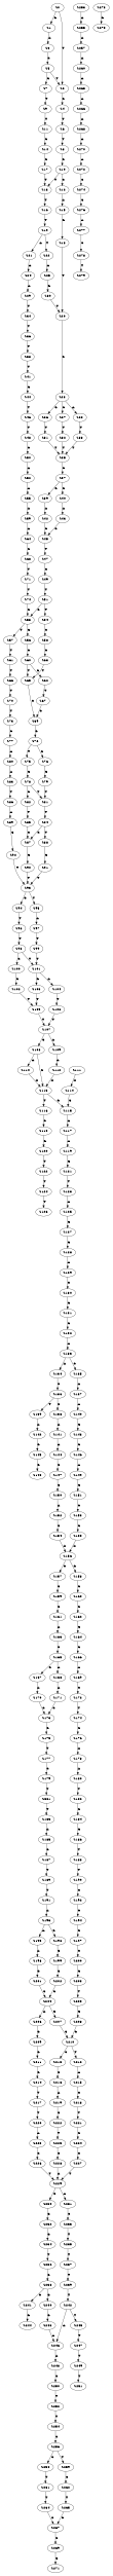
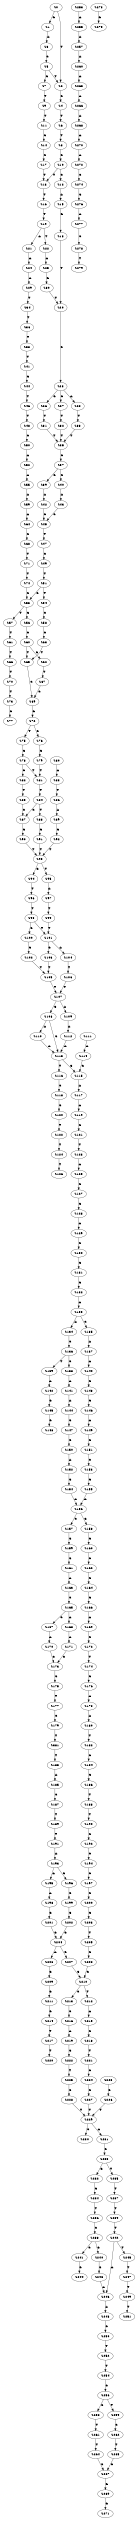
  strict digraph {
    S0
    S1
    S2
    S3
    S4
    S5
    S6
    S7
    S8
    S9
    S10
    S11
    S12
    S13
    S14
    S15
    S16
    S17
    S18
    S19
    S20
    S21
    S22
    S23
    S24
    S25
    S26
    S27
    S28
    S29
    S30
    S31
    S32
    S33
    S34
    S35
    S36
    S37
    S38
    S39
    S40
    S41
    S42
    S43
    S44
    S45
    S46
    S47
    S48
    S49
    S50
    S51
    S52
    S53
    S54
    S55
    S56
    S57
    S58
    S59
    S60
    S61
    S63
    S64
    S62
    S65
    S66
    S67
    S68
    S69
    S70
    S71
    S72
    S73
    S74
    S75
    S76
    S77
    S78
    S79
    S80
    S81
    S82
    S83
    S84
    S85
    S86
    S87
    S88
    S89
    S90
    S91
    S92
    S93
    S94
    S95
    S96
    S97
    S98
    S99
    S100
    S101
    S102
    S103
    S104
    S105
    S106
    S107
    S108
    S109
    S110
    S113
    S112
    S111
    S114
    S115
    S116
    S117
    S118
    S119
    S120
    S121
    S122
    S123
    S124
    S125
    S126
    S127
    S128
    S129
    S130
    S131
    S132
    S133
    S134
    S135
    S136
    S137
    S138
    S139
    S140
    S141
    S142
    S143
    S144
    S145
    S146
    S147
    S148
    S149
    S150
    S151
    S152
    S153
    S154
    S155
    S156
    S157
    S158
    S159
    S160
    S161
    S162
    S163
    S164
    S165
    S166
    S167
    S168
    S169
    S170
    S171
    S172
    S173
    S174
    S175
    S176
    S177
    S178
    S179
    S180
    n182 [label=S381]
    S182
    S183
    S184
    S185
    S186
    S187
    S188
    S189
    S190
    S191
    S192
    S193
    S194
    S195
    S196
    S197
    S198
    S199
    S200
    S201
    S202
    S203
    S204
    S205
    S206
    S207
    S208
    S209
    S210
    S211
    S212
    S213
    S214
    S215
    S216
    S217
    S218
    S219
    S220
    S221
    S222
    S223
    S224
    S225
    S226
    S227
    S228
    S229
    S230
    S231
    S232
    S233
    S234
    S235
    S236
    S237
    S238
    S239
    S240
    S241
    S242
    S243
    S244
    S245
    S246
    S247
    S248
    S249
    S250
    S251
    S252
    S254
    S253
    S255
    S256
    S257
    S258
    S259
    S260
    S261
    S262
    S263
    S264
    S265
    S266
    S267
    S268
    S269
    S270
    S271
    S272
    S274
    S273
    S275
    S276
    S277
    S278
    S279
    S0 -> S1 [label=G]
    S0 -> S2 [label=T]
    S1 -> S3 [label=A]
    S2 -> S4 [label=C]
    S3 -> S5 [label=C]
    S4 -> S6 [label=T]
    S5 -> S2 [label=T]
    S5 -> S7 [label=G]
    S6 -> S8 [label=T]
    S7 -> S9 [label=T]
    S8 -> S10 [label=C]
    S9 -> S11 [label=T]
    S10 -> S12 [label=C]
    S10 -> S13 [label=T]
    S11 -> S14 [label=G]
    S12 -> S15 [label=A]
    S13 -> S16 [label=T]
    S14 -> S17 [label=C]
    S15 -> S18 [label=G]
    S16 -> S19 [label=T]
    S17 -> S13 [label=T]
    S18 -> S20 [label=T]
    S19 -> S21 [label=A]
    S19 -> S22 [label=T]
    S20 -> S23 [label=C]
    S21 -> S24 [label=A]
    S22 -> S25 [label=A]
    S23 -> S26 [label=G]
    S23 -> S27 [label=C]
    S23 -> S28 [label=A]
    S24 -> S29 [label=A]
    S25 -> S30 [label=G]
    S26 -> S31 [label=T]
    S27 -> S32 [label=T]
    S28 -> S33 [label=T]
    S29 -> S34 [label=T]
    S30 -> S20 [label=T]
    S31 -> S35 [label=T]
    S32 -> S35 [label=T]
    S33 -> S35 [label=T]
    S34 -> S36 [label=T]
    S35 -> S37 [label=C]
    S36 -> S38 [label=T]
    S37 -> S39 [label=G]
    S37 -> S40 [label=C]
    S38 -> S41 [label=T]
    S39 -> S42 [label=A]
    S40 -> S43 [label=A]
    S41 -> S44 [label=G]
    S42 -> S45 [label=C]
    S43 -> S45 [label=C]
    S44 -> S46 [label=T]
    S45 -> S47 [label=T]
    S46 -> S48 [label=T]
    S47 -> S49 [label=C]
    S48 -> S50 [label=C]
    S49 -> S51 [label=T]
    S50 -> S52 [label=A]
    S51 -> S53 [label=C]
    S51 -> S54 [label=T]
    S52 -> S55 [label=A]
    S53 -> S56 [label=G]
    S53 -> S57 [label=T]
    S54 -> S58 [label=C]
    S55 -> S59 [label=A]
    S56 -> S60 [label=C]
    S57 -> S61 [label=T]
    S58 -> S63 [label=C]
    S59 -> S64 [label=A]
    S60 -> S62 [label=G]
    S60 -> S65 [label=T]
    S61 -> S66 [label=T]
    S63 -> S65 [label=T]
    S64 -> S68 [label=C]
    S62 -> S67 [label=T]
    S65 -> S69 [label=C]
    S66 -> S70 [label=T]
    S67 -> S69 [label=C]
    S68 -> S71 [label=T]
    S69 -> S72 [label=G]
    S70 -> S73 [label=T]
    S71 -> S74 [label=T]
    S72 -> S75 [label=T]
    S72 -> S76 [label=C]
    S73 -> S77 [label=C]
    S74 -> S53 [label=C]
    S75 -> S78 [label=G]
    S76 -> S79 [label=G]
-   S77 -> S80 [label=A]
    S78 -> S81 [label=T]
    S78 -> S82 [label=C]
    S79 -> S81 [label=T]
    S80 -> S83 [label=A]
    S81 -> S84 [label=T]
    S82 -> S85 [label=T]
    S83 -> S86 [label=T]
    S84 -> S87 [label=C]
    S84 -> S88 [label=T]
    S85 -> S87 [label=C]
    S86 -> S89 [label=A]
    S87 -> S90 [label=G]
    S88 -> S91 [label=G]
    S89 -> S92 [label=G]
    S90 -> S93 [label=T]
    S91 -> S93 [label=T]
    S92 -> S93 [label=T]
    S93 -> S94 [label=G]
    S93 -> S95 [label=T]
    S94 -> S96 [label=T]
    S95 -> S97 [label=A]
    S96 -> S98 [label=T]
    S97 -> S99 [label=T]
    S98 -> S100 [label=C]
    S98 -> S101 [label=T]
    S99 -> S101 [label=T]
    S100 -> S102 [label=G]
    S101 -> S103 [label=G]
    S101 -> S104 [label=A]
    S102 -> S105 [label=T]
    S103 -> S105 [label=T]
    S104 -> S106 [label=T]
    S105 -> S107 [label=T]
    S106 -> S107 [label=T]
    S107 -> S108 [label=G]
    S107 -> S109 [label=A]
    S108 -> S110 [label=A]
    S108 -> S113 [label=G]
    S109 -> S112 [label=A]
    S110 -> S113 [label=A]
    S113 -> S115 [label=G]
    S113 -> S116 [label=T]
    S112 -> S113 [label=A]
    S111 -> S114 [label=A]
    S114 -> S115 [label=G]
    S115 -> S117 [label=A]
    S116 -> S118 [label=C]
    S117 -> S119 [label=A]
    S118 -> S120 [label=G]
    S119 -> S121 [label=G]
    S120 -> S122 [label=T]
    S121 -> S123 [label=T]
    S122 -> S124 [label=T]
    S123 -> S125 [label=A]
    S124 -> S126 [label=T]
    S125 -> S127 [label=G]
    S127 -> S128 [label=G]
    S128 -> S129 [label=A]
    S129 -> S130 [label=C]
    S130 -> S131 [label=G]
    S131 -> S132 [label=G]
    S132 -> S133 [label=A]
    S133 -> S134 [label=A]
    S133 -> S135 [label=C]
    S134 -> S136 [label=C]
    S135 -> S137 [label=A]
    S136 -> S138 [label=C]
    S136 -> S139 [label=T]
    S137 -> S140 [label=A]
    S138 -> S141 [label=A]
    S139 -> S142 [label=A]
    S140 -> S143 [label=G]
    S141 -> S144 [label=A]
    S142 -> S145 [label=G]
    S143 -> S146 [label=G]
    S144 -> S147 [label=G]
    S145 -> S148 [label=G]
    S146 -> S149 [label=A]
    S147 -> S150 [label=G]
    S149 -> S151 [label=G]
    S150 -> S152 [label=A]
    S151 -> S153 [label=C]
    S152 -> S154 [label=G]
    S153 -> S155 [label=G]
    S154 -> S156 [label=A]
    S155 -> S156 [label=A]
    S156 -> S157 [label=C]
    S156 -> S158 [label=G]
    S157 -> S159 [label=G]
    S158 -> S160 [label=G]
    S159 -> S161 [label=G]
    S160 -> S162 [label=C]
    S161 -> S163 [label=A]
    S162 -> S164 [label=G]
    S163 -> S165 [label=C]
    S164 -> S166 [label=G]
    S165 -> S167 [label=C]
    S165 -> S168 [label=A]
    S166 -> S169 [label=A]
    S167 -> S170 [label=A]
    S168 -> S171 [label=A]
    S169 -> S172 [label=C]
    S170 -> S173 [label=C]
    S171 -> S173 [label=C]
    S172 -> S174 [label=T]
    S173 -> S175 [label=G]
    S174 -> S176 [label=G]
    S175 -> S177 [label=T]
    S176 -> S178 [label=A]
    S177 -> S179 [label=C]
    S178 -> S180 [label=A]
    S179 -> n182 [label=T]
    S180 -> S182 [label=T]
    n182 -> S183 [label=T]
    S182 -> S184 [label=C]
    S183 -> S185 [label=A]
    S184 -> S186 [label=G]
    S185 -> S187 [label=C]
    S186 -> S188 [label=T]
    S187 -> S189 [label=T]
    S188 -> S190 [label=T]
    S189 -> S191 [label=T]
    S190 -> S192 [label=C]
    S191 -> S193 [label=A]
    S192 -> S194 [label=C]
    S193 -> S195 [label=A]
    S193 -> S196 [label=G]
    S194 -> S197 [label=C]
    S195 -> S198 [label=A]
    S196 -> S199 [label=G]
    S197 -> S200 [label=C]
    S198 -> S201 [label=G]
    S199 -> S202 [label=G]
    S200 -> S203 [label=G]
    S201 -> S204 [label=G]
    S202 -> S204 [label=G]
    S203 -> S205 [label=T]
    S204 -> S206 [label=A]
    S204 -> S207 [label=G]
    S205 -> S208 [label=G]
    S206 -> S209 [label=G]
    S207 -> S210 [label=G]
    S208 -> S210 [label=G]
    S209 -> S211 [label=G]
    S210 -> S212 [label=T]
    S210 -> S213 [label=C]
    S211 -> S214 [label=G]
    S212 -> S215 [label=A]
    S213 -> S216 [label=C]
    S214 -> S217 [label=T]
    S215 -> S218 [label=C]
    S216 -> S219 [label=A]
    S217 -> S220 [label=T]
    S218 -> S221 [label=T]
    S219 -> S222 [label=G]
-   S220 -> S223 [label=A]
    S221 -> S224 [label=C]
    S222 -> S225 [label=T]
    S223 -> S226 [label=C]
    S224 -> S227 [label=C]
    S225 -> S228 [label=C]
    S226 -> S229 [label=T]
    S227 -> S229 [label=T]
-   S228 -> S229 [label=A]
+   S228 -> S229 [label=T]
    S229 -> S230 [label=C]
    S229 -> S231 [label=A]
-   S230 -> S232 [label=G]
+   S233 -> S232 [label=G]
    S231 -> S233 [label=C]
    S232 -> S234 [label=G]
    S233 -> S235 [label=T]
    S234 -> S236 [label=T]
    S235 -> S237 [label=T]
    S236 -> S238 [label=C]
    S237 -> S239 [label=T]
    S238 -> S240 [label=G]
    S238 -> S241 [label=C]
    S239 -> S242 [label=T]
    S240 -> S243 [label=G]
    S241 -> S244 [label=G]
    S242 -> S245 [label=T]
    S242 -> S246 [label=A]
    S243 -> S246 [label=A]
    S245 -> S247 [label=T]
    S246 -> S248 [label=A]
    S247 -> S249 [label=T]
    S248 -> S250 [label=C]
    S249 -> S251 [label=T]
    S250 -> S252 [label=T]
    S252 -> S254 [label=T]
    S254 -> S256 [label=C]
    S253 -> S255 [label=A]
    S255 -> S257 [label=A]
    S256 -> S258 [label=C]
    S256 -> S259 [label=T]
    S257 -> S260 [label=A]
    S258 -> S261 [label=T]
    S259 -> S262 [label=C]
    S260 -> S263 [label=A]
    S261 -> S264 [label=T]
    S262 -> S265 [label=T]
    S263 -> S266 [label=A]
    S264 -> S267 [label=C]
    S265 -> S267 [label=C]
    S266 -> S268 [label=A]
    S267 -> S269 [label=G]
    S268 -> S270 [label=A]
    S269 -> S271 [label=G]
    S270 -> S272 [label=A]
    S272 -> S274 [label=C]
    S274 -> S276 [label=G]
    S273 -> S275 [label=G]
    S276 -> S277 [label=A]
    S277 -> S278 [label=C]
    S278 -> S279 [label=T]
  }
